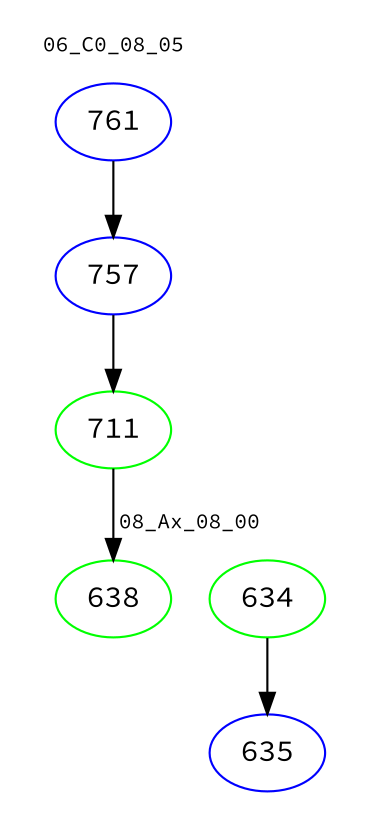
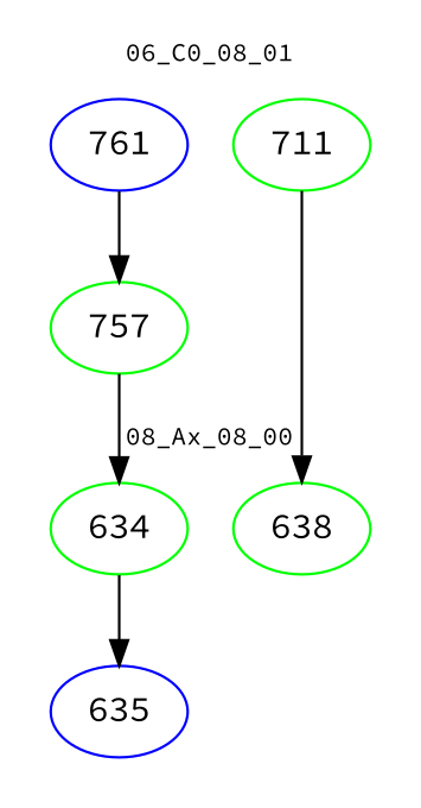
  digraph {
    fontname="Source Code Pro"
    node [color=green fontname="Source Code Pro"]
    edge [color=black fontname="Source Code Pro"]
    n1 [label=634]
    n2 [color=blue label=635]
    n3 [label=638]
-   n4 [color=blue label=757]
+   n4 [label=757]
    n5 [label=711]
    n6 [color=blue label=761]
    subgraph cluster_1 {
      color=white
      fontsize=10
      label="08_Ax_08_00"
      n1
      n2
      n3
    }
    subgraph cluster_2 {
      color=white
      fontsize=10
-     label="06_C0_08_05"
+     label="06_C0_08_01"
      n4
      n5
      n6
    }
    n1 -> n2
-   n4 -> n5
+   n4 -> n1
    n5 -> n3
    n6 -> n4
  }
